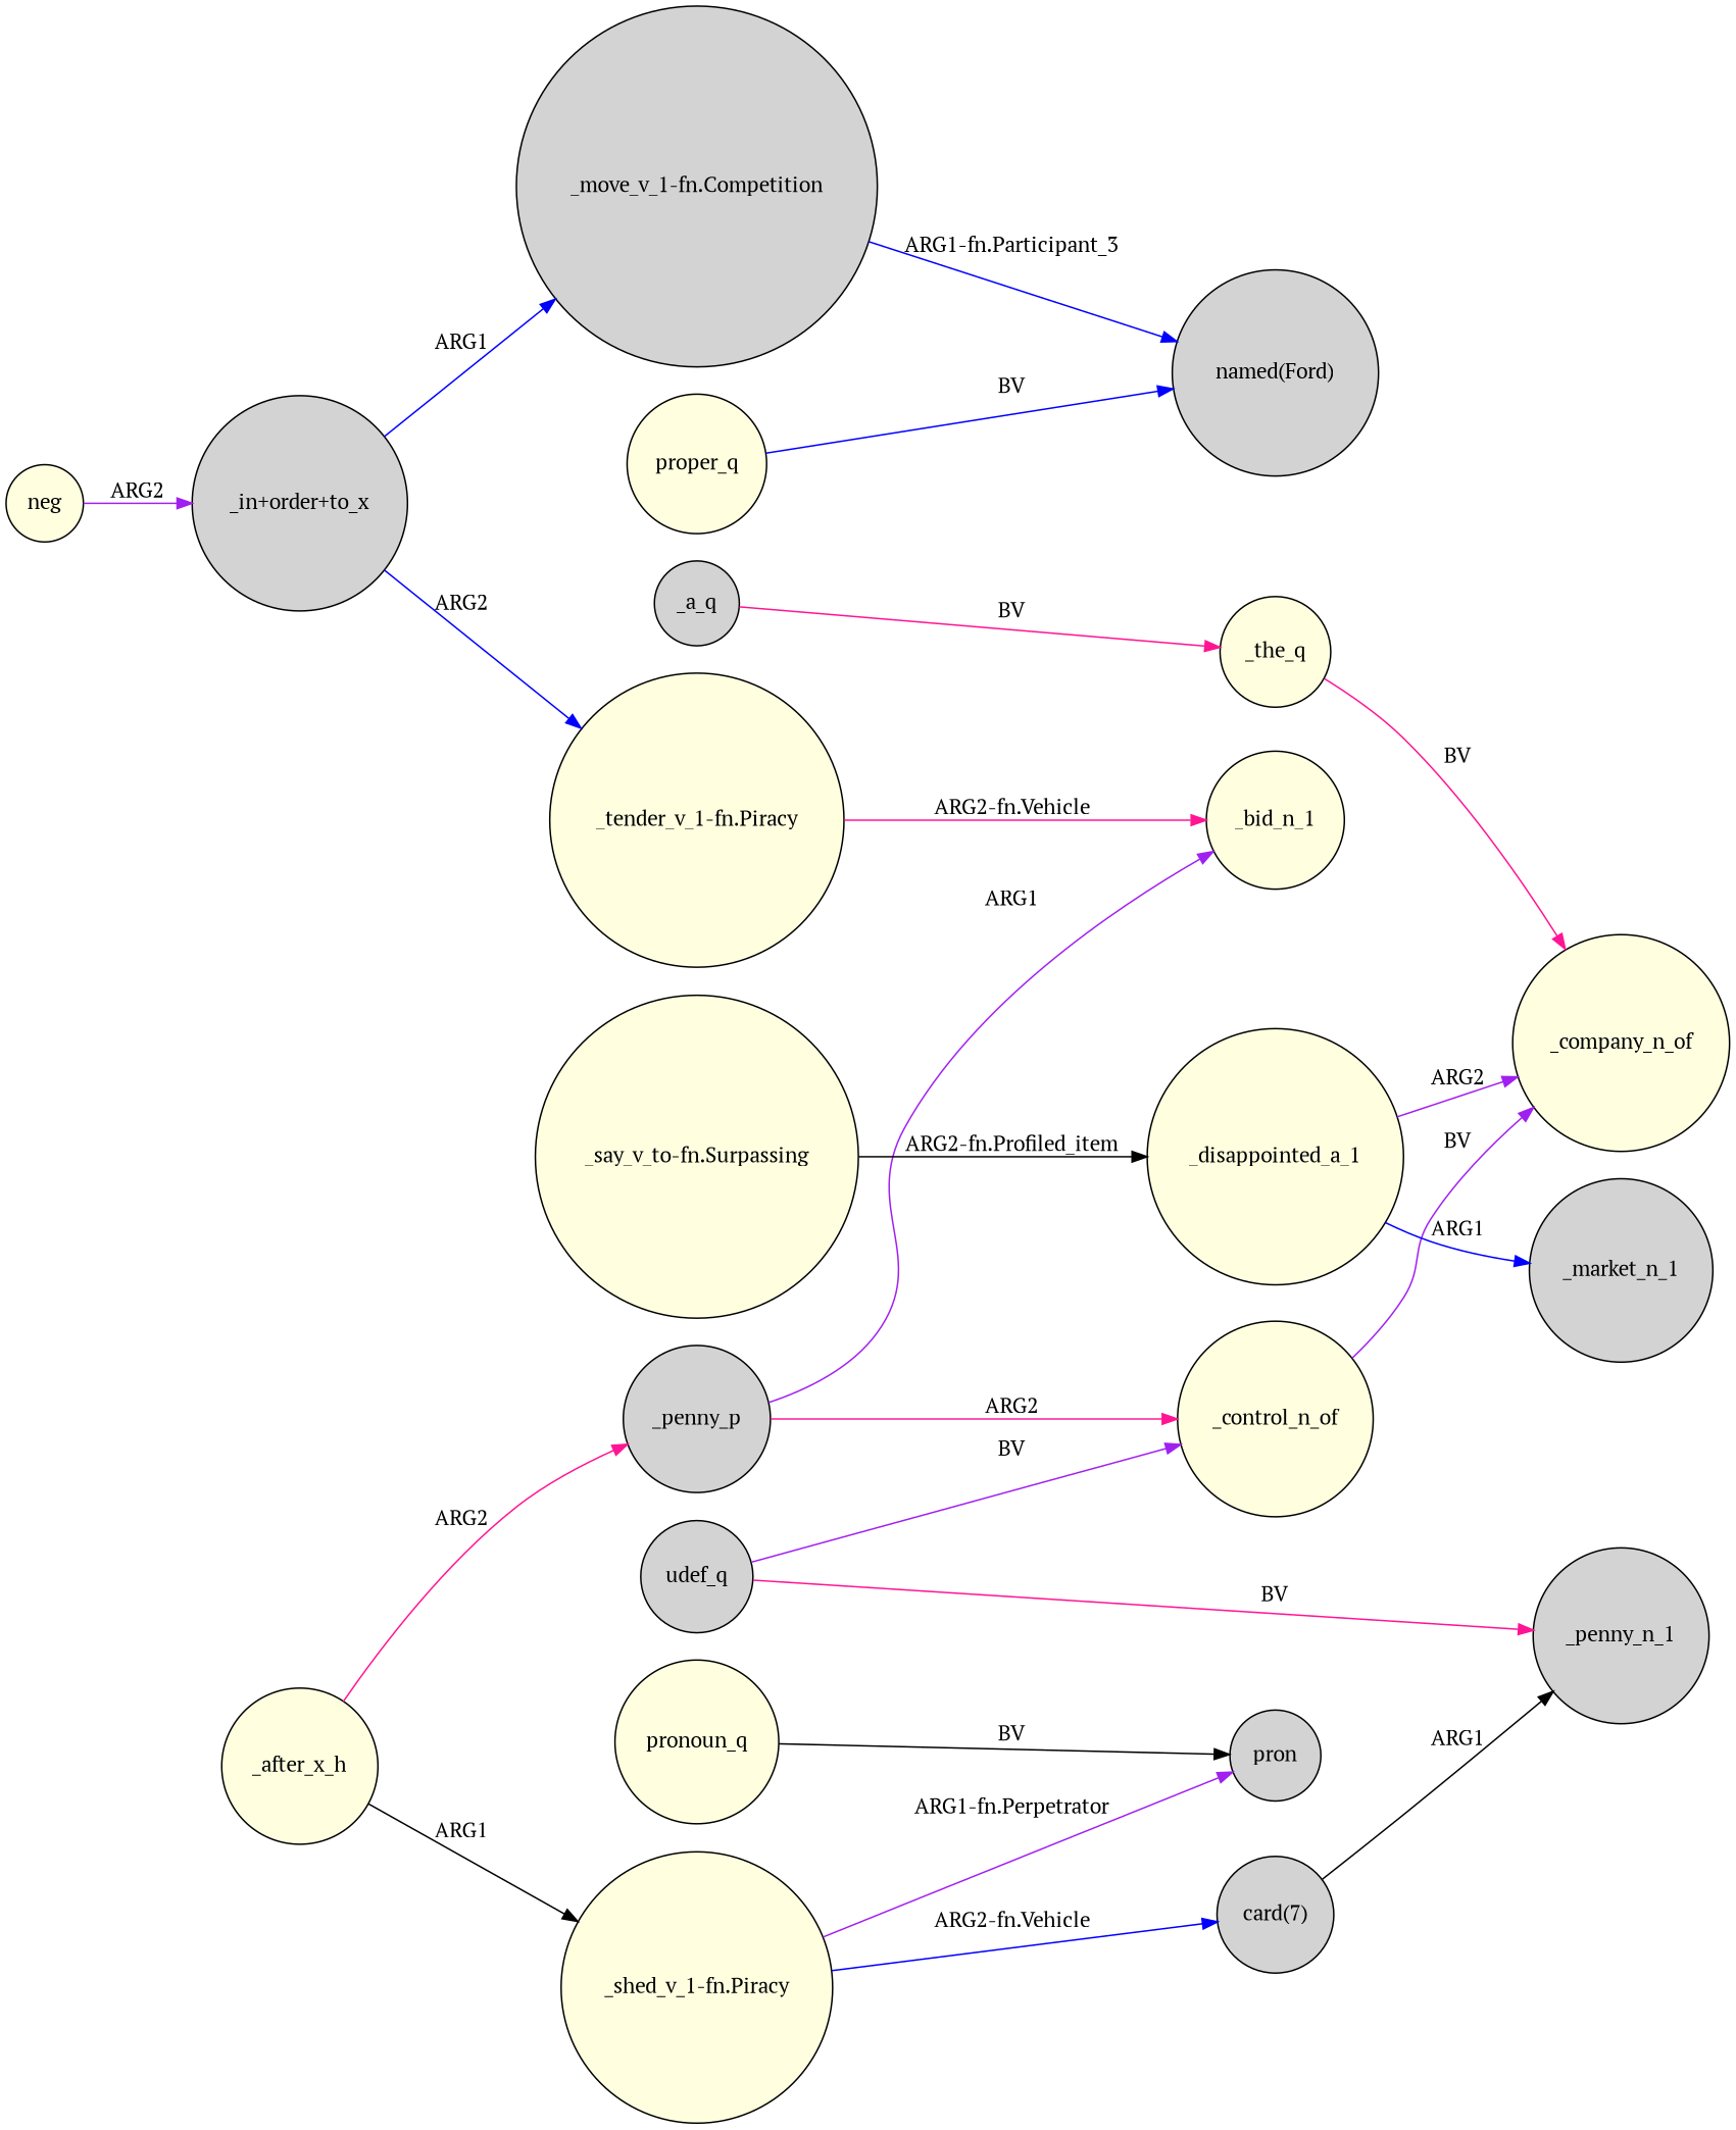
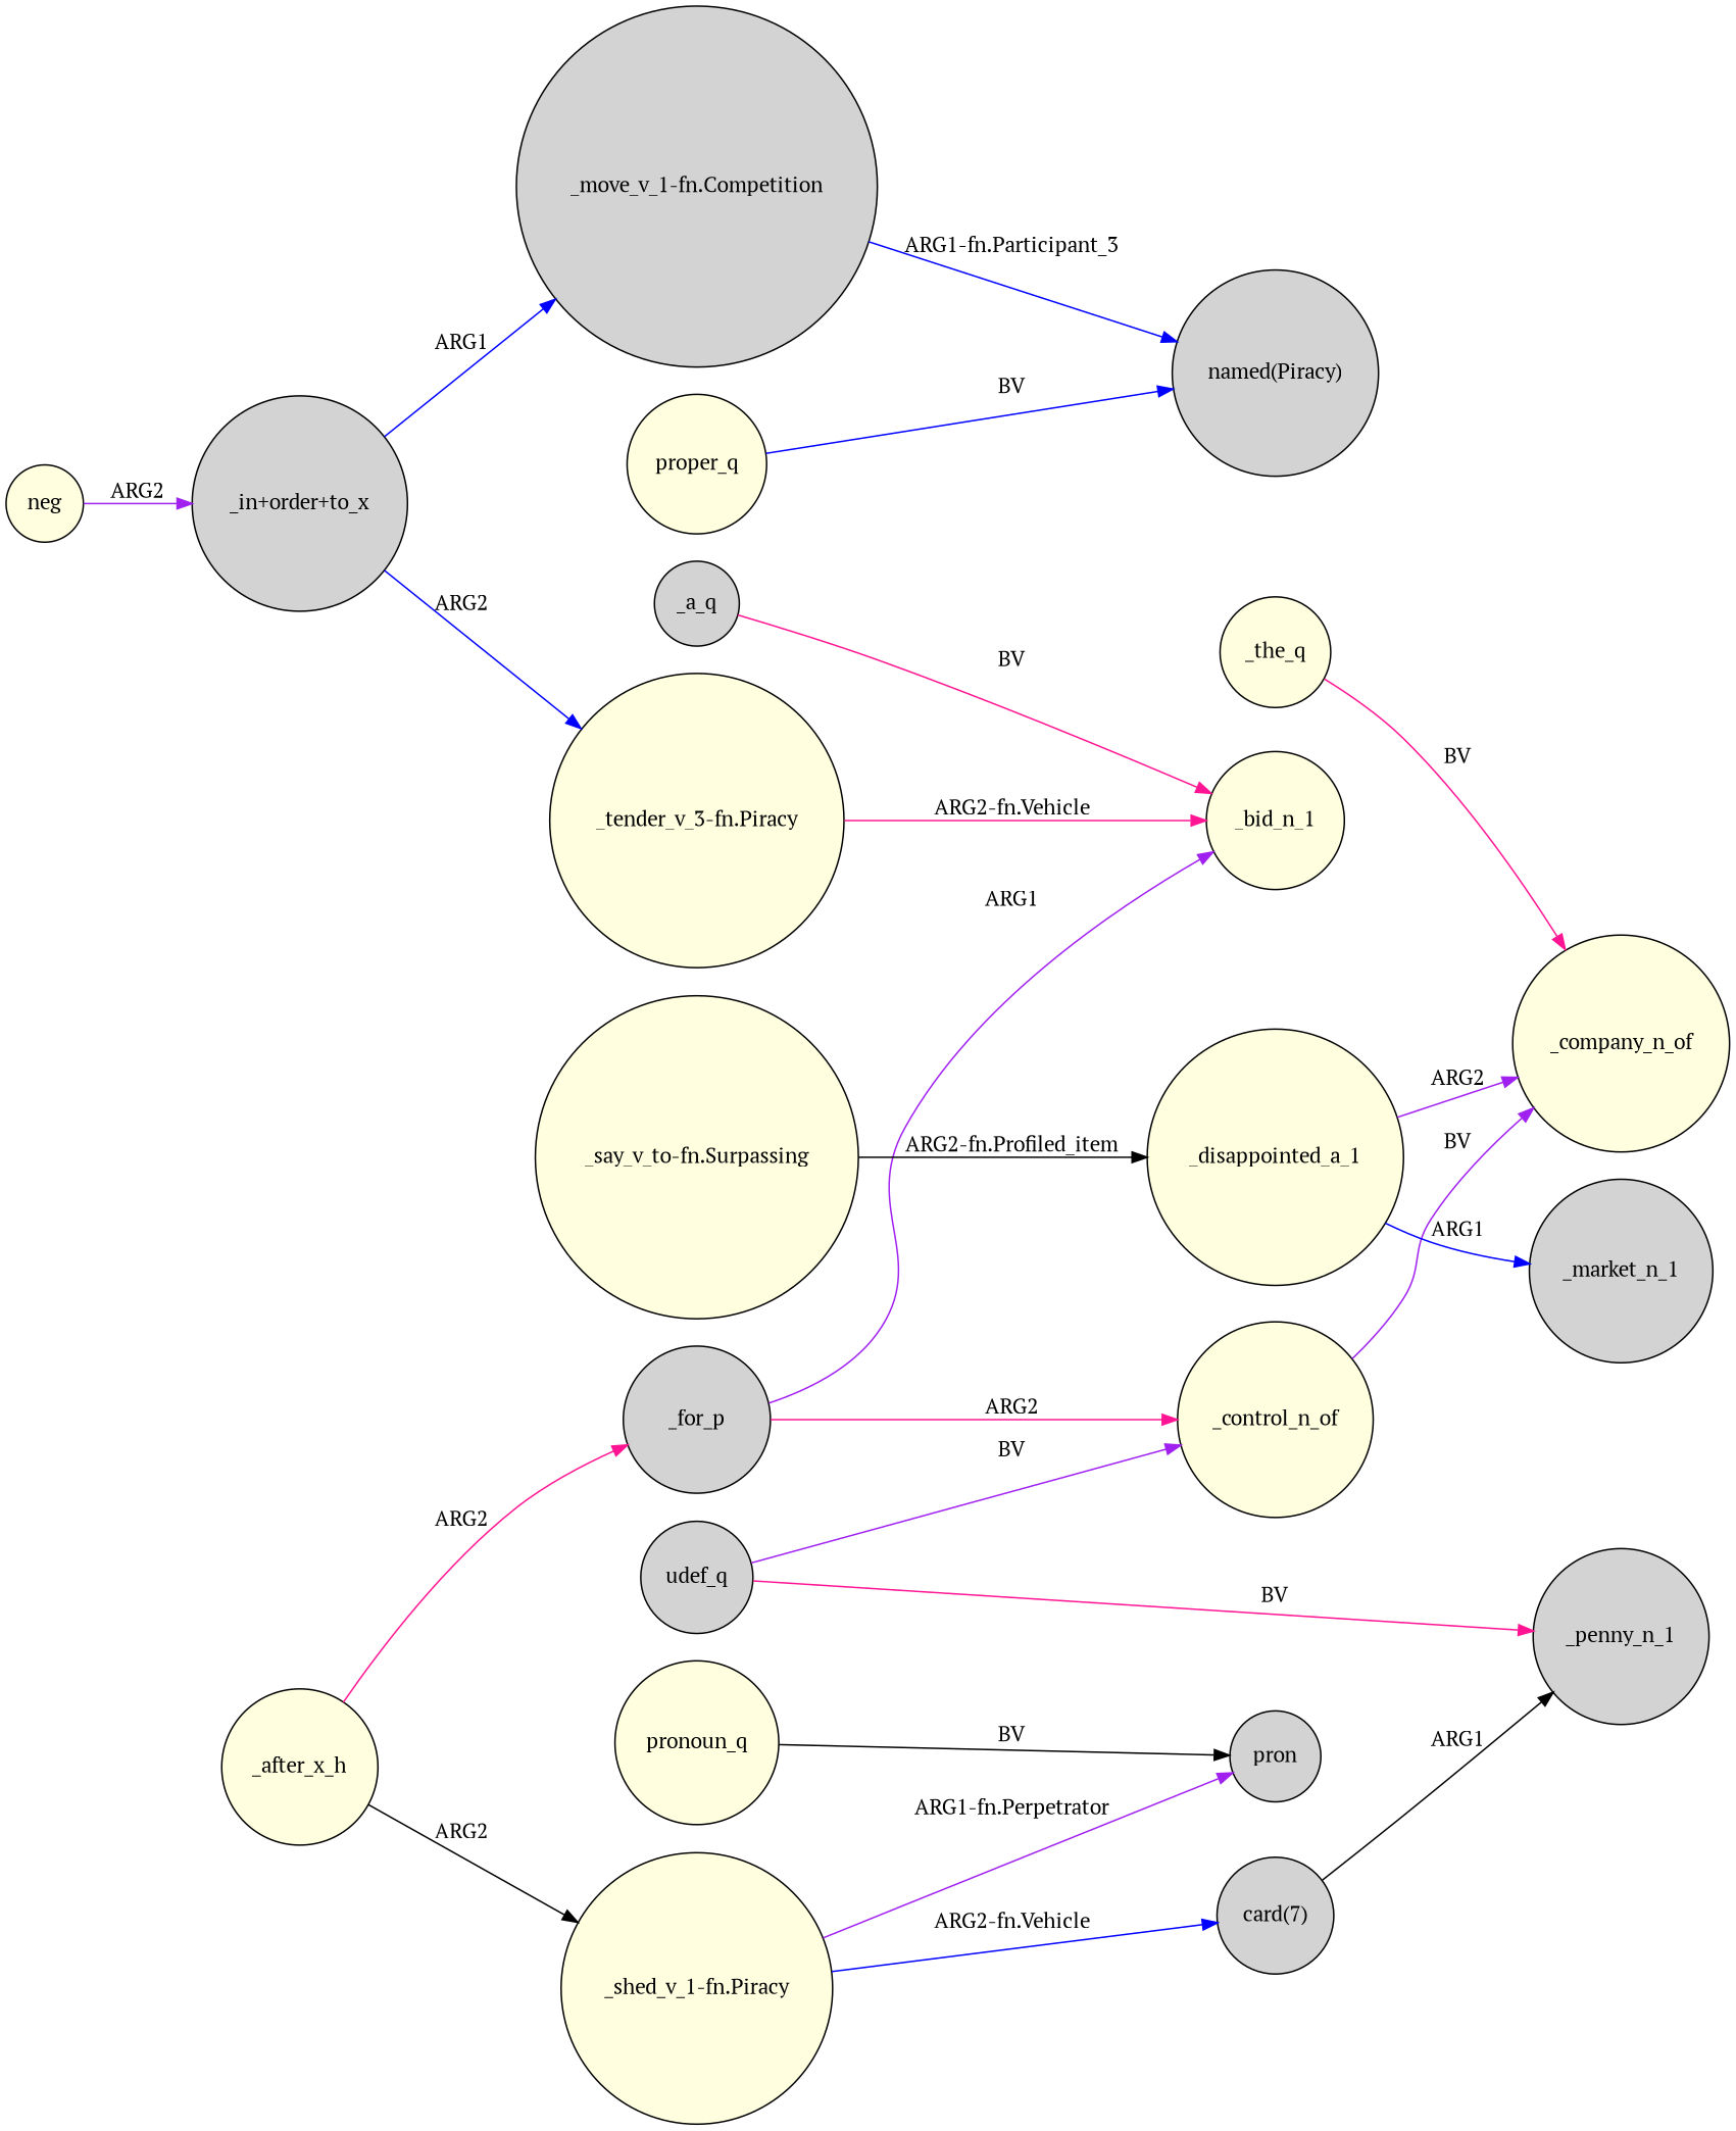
  digraph {
    fontname="PT Serif"
    rankdir=LR
    node [fillcolor=lightyellow fontname="PT Serif" shape=circle style=filled]
    edge [color=deeppink fontname="PT Serif"]
    _a_q [fillcolor=lightgrey]
    _bid_n_1
    udef_q [fillcolor=lightgrey]
    _control_n_of
    _penny_n_1 [fillcolor=lightgrey]
    _company_n_of
-   "named(Ford)" [fillcolor=lightgrey]
+   "named(Ford)" [fillcolor=lightgrey label="named(Piracy)"]
    proper_q
    _disappointed_a_1
    _market_n_1 [fillcolor=lightgrey]
    "_in+order+to_x" [fillcolor=lightgrey]
    neg
    "_move_v_1-fn.Competition" [fillcolor=lightgrey]
-   "_tender_v_1-fn.Piracy"
+   "_tender_v_1-fn.Piracy" [label="_tender_v_3-fn.Piracy"]
    _after_x_h
    "_shed_v_1-fn.Piracy"
-   _for_p [fillcolor=lightgrey label=_penny_p]
+   _for_p [fillcolor=lightgrey]
    pron [fillcolor=lightgrey]
    "card(7)" [fillcolor=lightgrey]
    "_say_v_to-fn.Surpassing"
    _the_q
    pronoun_q
-   _a_q -> _the_q [label=BV]
+   _a_q -> _bid_n_1 [label=BV]
    udef_q -> _control_n_of [color=purple label=BV]
    udef_q -> _penny_n_1 [label=BV]
    _control_n_of -> _company_n_of [color=purple label=BV]
    proper_q -> "named(Ford)" [color=blue label=BV]
    _disappointed_a_1 -> _company_n_of [color=purple label=ARG2]
    _disappointed_a_1 -> _market_n_1 [color=blue label=ARG1]
    "_in+order+to_x" -> "_move_v_1-fn.Competition" [color=blue label=ARG1]
    "_in+order+to_x" -> "_tender_v_1-fn.Piracy" [color=blue label=ARG2]
    neg -> "_in+order+to_x" [color=purple label=ARG2]
    "_move_v_1-fn.Competition" -> "named(Ford)" [color=blue label="ARG1-fn.Participant_3"]
    "_tender_v_1-fn.Piracy" -> _bid_n_1 [label="ARG2-fn.Vehicle"]
-   _after_x_h -> "_shed_v_1-fn.Piracy" [color=black label=ARG1]
+   _after_x_h -> "_shed_v_1-fn.Piracy" [color=black label=ARG2]
    _after_x_h -> _for_p [label=ARG2]
    "_shed_v_1-fn.Piracy" -> pron [color=purple label="ARG1-fn.Perpetrator"]
    "_shed_v_1-fn.Piracy" -> "card(7)" [color=blue label="ARG2-fn.Vehicle"]
    _for_p -> _bid_n_1 [color=purple label=ARG1]
    _for_p -> _control_n_of [label=ARG2]
    "card(7)" -> _penny_n_1 [color=black label=ARG1]
    "_say_v_to-fn.Surpassing" -> _disappointed_a_1 [color=black label="ARG2-fn.Profiled_item"]
    _the_q -> _company_n_of [label=BV]
    pronoun_q -> pron [color=black label=BV]
  }
